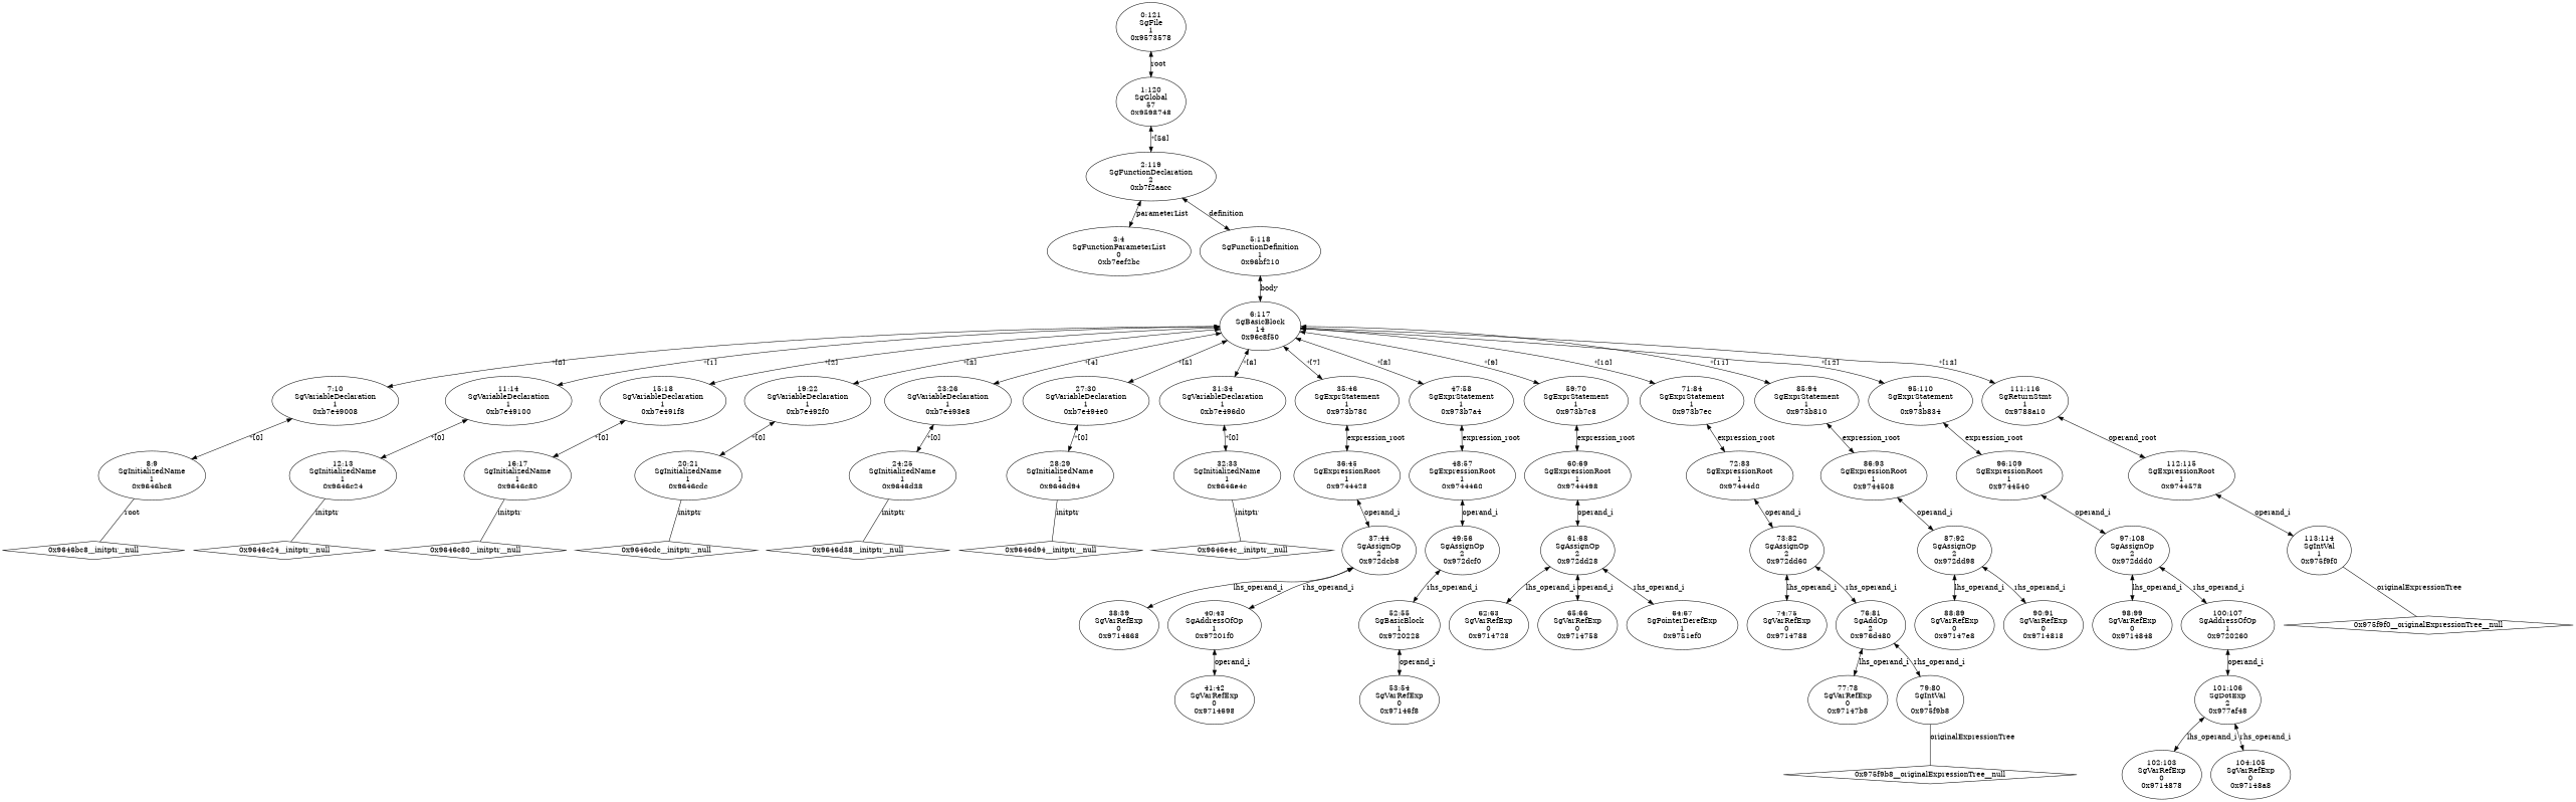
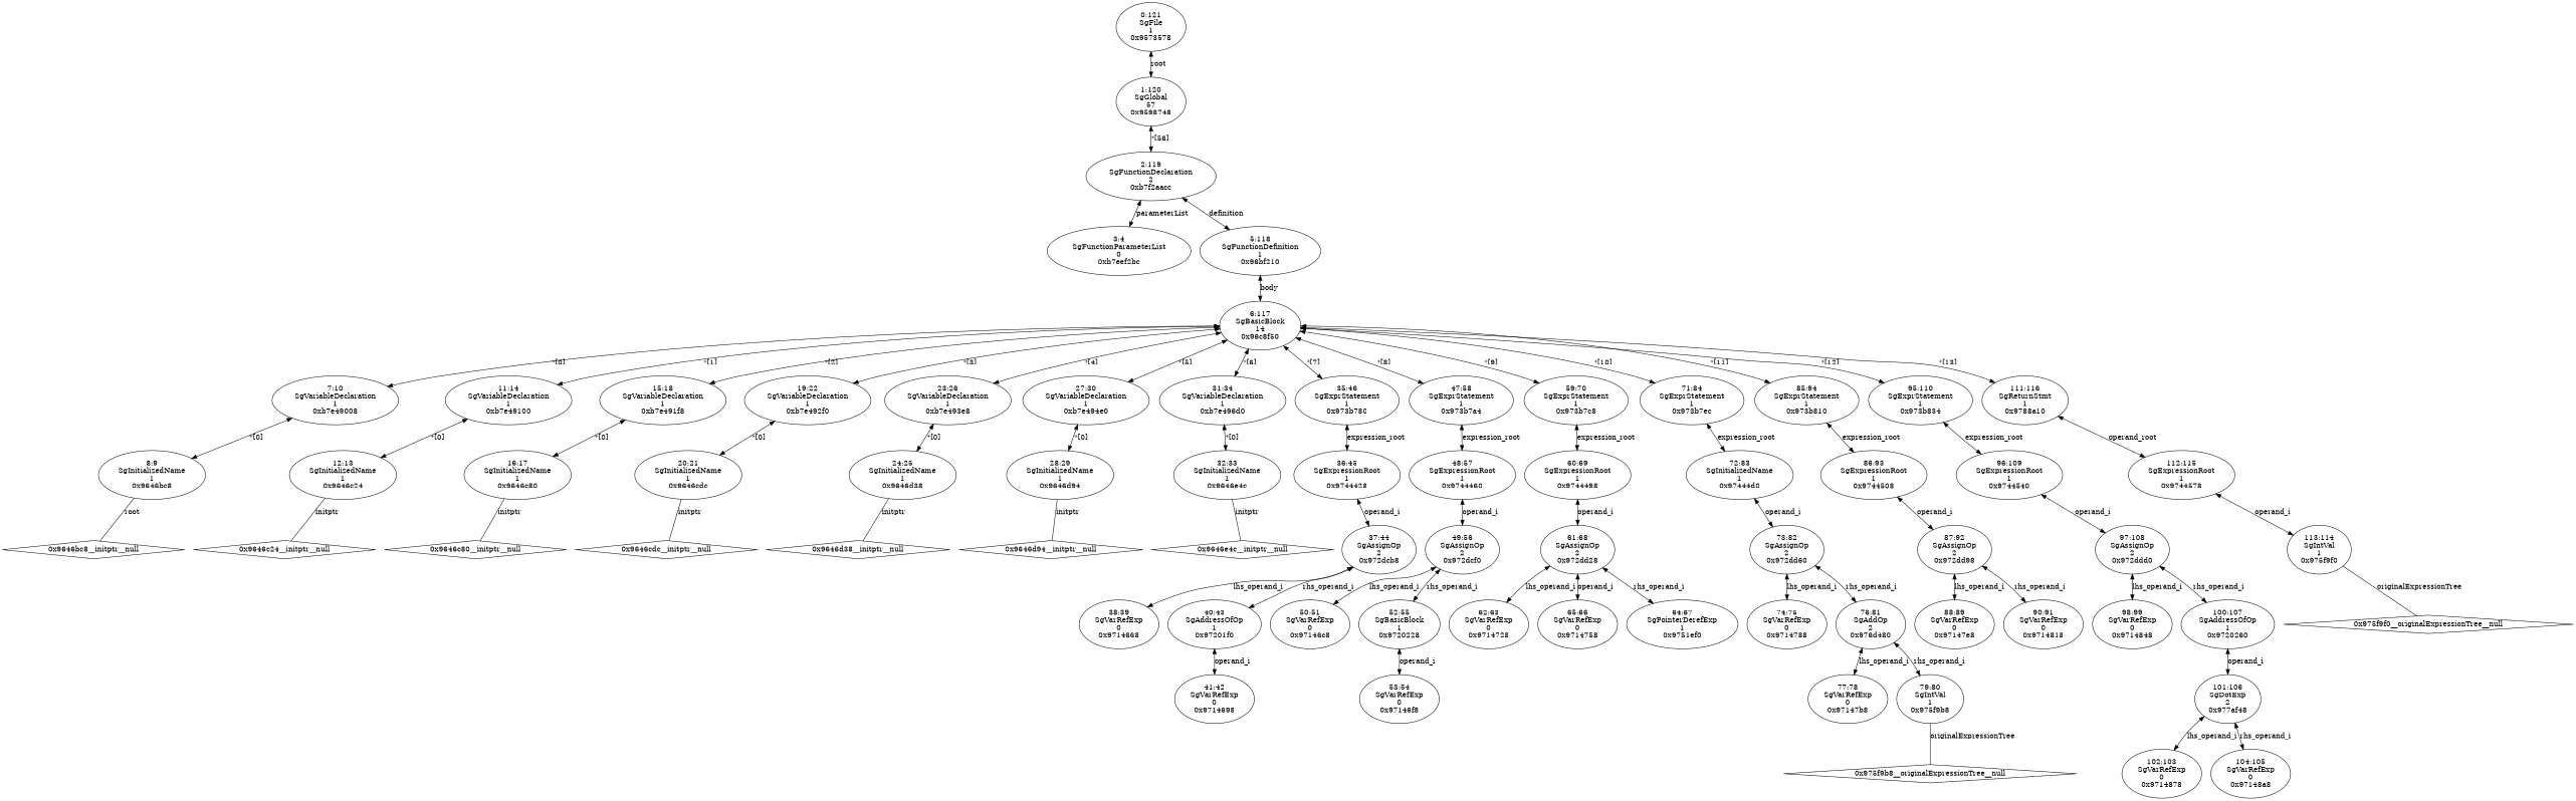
  digraph {
    edge [dir=both]
    n1 [label="3:4\nSgFunctionParameterList\n0\n0xb7eef2bc\n"]
    n2 [label="8:9\nSgInitializedName\n1\n0x9646bc8\n"]
    "0x9646bc8__initptr__null" [shape=diamond]
    n4 [label="7:10\nSgVariableDeclaration\n1\n0xb7e49008\n"]
    n5 [label="12:13\nSgInitializedName\n1\n0x9646c24\n"]
    "0x9646c24__initptr__null" [shape=diamond]
    n7 [label="11:14\nSgVariableDeclaration\n1\n0xb7e49100\n"]
    n8 [label="16:17\nSgInitializedName\n1\n0x9646c80\n"]
    "0x9646c80__initptr__null" [shape=diamond]
    n10 [label="15:18\nSgVariableDeclaration\n1\n0xb7e491f8\n"]
    n11 [label="20:21\nSgInitializedName\n1\n0x9646cdc\n"]
    "0x9646cdc__initptr__null" [shape=diamond]
    n13 [label="19:22\nSgVariableDeclaration\n1\n0xb7e492f0\n"]
    n14 [label="24:25\nSgInitializedName\n1\n0x9646d38\n"]
    "0x9646d38__initptr__null" [shape=diamond]
    n16 [label="23:26\nSgVariableDeclaration\n1\n0xb7e493e8\n"]
    n17 [label="28:29\nSgInitializedName\n1\n0x9646d94\n"]
    "0x9646d94__initptr__null" [shape=diamond]
    n19 [label="27:30\nSgVariableDeclaration\n1\n0xb7e494e0\n"]
    n20 [label="32:33\nSgInitializedName\n1\n0x9646e4c\n"]
    "0x9646e4c__initptr__null" [shape=diamond]
    n22 [label="31:34\nSgVariableDeclaration\n1\n0xb7e496d0\n"]
    n23 [label="38:39\nSgVarRefExp\n0\n0x9714668\n"]
    n24 [label="41:42\nSgVarRefExp\n0\n0x9714698\n"]
    n25 [label="40:43\nSgAddressOfOp\n1\n0x97201f0\n"]
    n26 [label="37:44\nSgAssignOp\n2\n0x972dcb8\n"]
    n27 [label="36:45\nSgExpressionRoot\n1\n0x9744428\n"]
    n28 [label="35:46\nSgExprStatement\n1\n0x973b780\n"]
+   n29 [label="50:51\nSgVarRefExp\n0\n0x97146c8\n"]
    n30 [label="53:54\nSgVarRefExp\n0\n0x97146f8\n"]
    n31 [label="52:55\nSgBasicBlock\n1\n0x9720228\n"]
    n32 [label="49:56\nSgAssignOp\n2\n0x972dcf0\n"]
    n33 [label="48:57\nSgExpressionRoot\n1\n0x9744460\n"]
    n34 [label="47:58\nSgExprStatement\n1\n0x973b7a4\n"]
    n35 [label="62:63\nSgVarRefExp\n0\n0x9714728\n"]
    n36 [label="65:66\nSgVarRefExp\n0\n0x9714758\n"]
    n37 [label="64:67\nSgPointerDerefExp\n1\n0x9751ef0\n"]
    n38 [label="61:68\nSgAssignOp\n2\n0x972dd28\n"]
    n39 [label="60:69\nSgExpressionRoot\n1\n0x9744498\n"]
    n40 [label="59:70\nSgExprStatement\n1\n0x973b7c8\n"]
    n41 [label="74:75\nSgVarRefExp\n0\n0x9714788\n"]
    n42 [label="77:78\nSgVarRefExp\n0\n0x97147b8\n"]
    n43 [label="79:80\nSgIntVal\n1\n0x975f9b8\n"]
    "0x975f9b8__originalExpressionTree__null" [shape=diamond]
    n45 [label="76:81\nSgAddOp\n2\n0x976d480\n"]
    n46 [label="73:82\nSgAssignOp\n2\n0x972dd60\n"]
-   n47 [label="72:83\nSgExpressionRoot\n1\n0x97444d0\n"]
+   n47 [label="72:83\nSgInitializedName\n1\n0x97444d0\n"]
    n48 [label="71:84\nSgExprStatement\n1\n0x973b7ec\n"]
    n49 [label="88:89\nSgVarRefExp\n0\n0x97147e8\n"]
    n50 [label="90:91\nSgVarRefExp\n0\n0x9714818\n"]
    n51 [label="87:92\nSgAssignOp\n2\n0x972dd98\n"]
    n52 [label="86:93\nSgExpressionRoot\n1\n0x9744508\n"]
    n53 [label="85:94\nSgExprStatement\n1\n0x973b810\n"]
    n54 [label="98:99\nSgVarRefExp\n0\n0x9714848\n"]
    n55 [label="102:103\nSgVarRefExp\n0\n0x9714878\n"]
    n56 [label="104:105\nSgVarRefExp\n0\n0x97148a8\n"]
    n57 [label="101:106\nSgDotExp\n2\n0x977af48\n"]
    n58 [label="100:107\nSgAddressOfOp\n1\n0x9720260\n"]
    n59 [label="97:108\nSgAssignOp\n2\n0x972ddd0\n"]
    n60 [label="96:109\nSgExpressionRoot\n1\n0x9744540\n"]
    n61 [label="95:110\nSgExprStatement\n1\n0x973b834\n"]
    n62 [label="113:114\nSgIntVal\n1\n0x975f9f0\n"]
    "0x975f9f0__originalExpressionTree__null" [shape=diamond]
    n64 [label="112:115\nSgExpressionRoot\n1\n0x9744578\n"]
    n65 [label="111:116\nSgReturnStmt\n1\n0x9788a10\n"]
    n66 [label="6:117\nSgBasicBlock\n14\n0x96c8f50\n"]
    n67 [label="5:118\nSgFunctionDefinition\n1\n0x96bf210\n"]
    n68 [label="2:119\nSgFunctionDeclaration\n2\n0xb7f2aacc\n"]
    n69 [label="1:120\nSgGlobal\n57\n0x9598748\n"]
    n70 [label="0:121\nSgFile\n1\n0x9573578\n"]
    n2 -> "0x9646bc8__initptr__null" [dir=none label=root]
    n4 -> n2 [label="*[0]"]
    n5 -> "0x9646c24__initptr__null" [dir=none label=initptr]
    n7 -> n5 [label="*[0]"]
    n8 -> "0x9646c80__initptr__null" [dir=none label=initptr]
    n10 -> n8 [label="*[0]"]
    n11 -> "0x9646cdc__initptr__null" [dir=none label=initptr]
    n13 -> n11 [label="*[0]"]
    n14 -> "0x9646d38__initptr__null" [dir=none label=initptr]
    n16 -> n14 [label="*[0]"]
    n17 -> "0x9646d94__initptr__null" [dir=none label=initptr]
    n19 -> n17 [label="*[0]"]
    n20 -> "0x9646e4c__initptr__null" [dir=none label=initptr]
    n22 -> n20 [label="*[0]"]
    n25 -> n24 [label=operand_i]
    n26 -> n23 [label=lhs_operand_i]
    n26 -> n25 [label=rhs_operand_i]
    n27 -> n26 [label=operand_i]
    n28 -> n27 [label=expression_root]
    n31 -> n30 [label=operand_i]
+   n32 -> n29 [label=lhs_operand_i]
    n32 -> n31 [label=rhs_operand_i]
    n33 -> n32 [label=operand_i]
    n34 -> n33 [label=expression_root]
    n38 -> n35 [label=lhs_operand_i]
    n38 -> n36 [label=operand_i]
    n38 -> n37 [label=rhs_operand_i]
    n39 -> n38 [label=operand_i]
    n40 -> n39 [label=expression_root]
    n43 -> "0x975f9b8__originalExpressionTree__null" [dir=none label=originalExpressionTree]
    n45 -> n42 [label=lhs_operand_i]
    n45 -> n43 [label=rhs_operand_i]
    n46 -> n41 [label=lhs_operand_i]
    n46 -> n45 [label=rhs_operand_i]
    n47 -> n46 [label=operand_i]
    n48 -> n47 [label=expression_root]
    n51 -> n49 [label=lhs_operand_i]
    n51 -> n50 [label=rhs_operand_i]
    n52 -> n51 [label=operand_i]
    n53 -> n52 [label=expression_root]
    n57 -> n55 [label=lhs_operand_i]
    n57 -> n56 [label=rhs_operand_i]
    n58 -> n57 [label=operand_i]
    n59 -> n54 [label=lhs_operand_i]
    n59 -> n58 [label=rhs_operand_i]
    n60 -> n59 [label=operand_i]
    n61 -> n60 [label=expression_root]
    n62 -> "0x975f9f0__originalExpressionTree__null" [dir=none label=originalExpressionTree]
    n64 -> n62 [label=operand_i]
    n65 -> n64 [label=operand_root]
    n66 -> n4 [label="*[0]"]
    n66 -> n7 [label="*[1]"]
    n66 -> n10 [label="*[2]"]
    n66 -> n13 [label="*[3]"]
    n66 -> n16 [label="*[4]"]
    n66 -> n19 [label="*[5]"]
    n66 -> n22 [label="*[6]"]
    n66 -> n28 [label="*[7]"]
    n66 -> n34 [label="*[8]"]
    n66 -> n40 [label="*[9]"]
    n66 -> n48 [label="*[10]"]
    n66 -> n53 [label="*[11]"]
    n66 -> n61 [label="*[12]"]
    n66 -> n65 [label="*[13]"]
    n67 -> n66 [label=body]
    n68 -> n1 [label=parameterList]
    n68 -> n67 [label=definition]
    n69 -> n68 [label="*[56]"]
    n70 -> n69 [label=root]
  }
